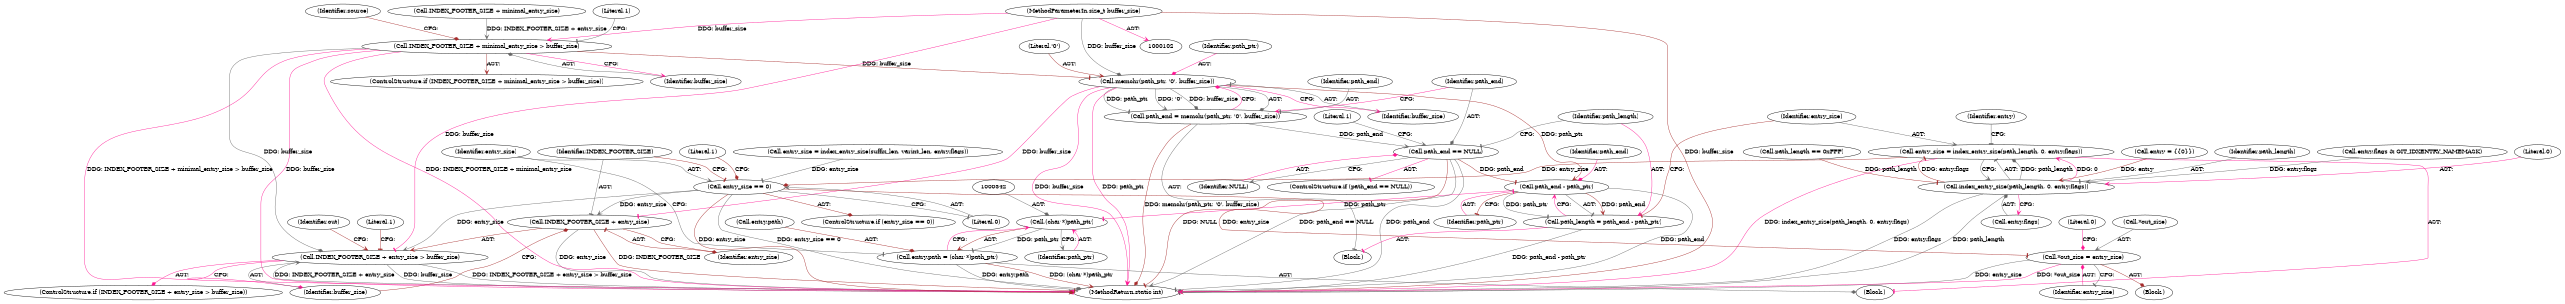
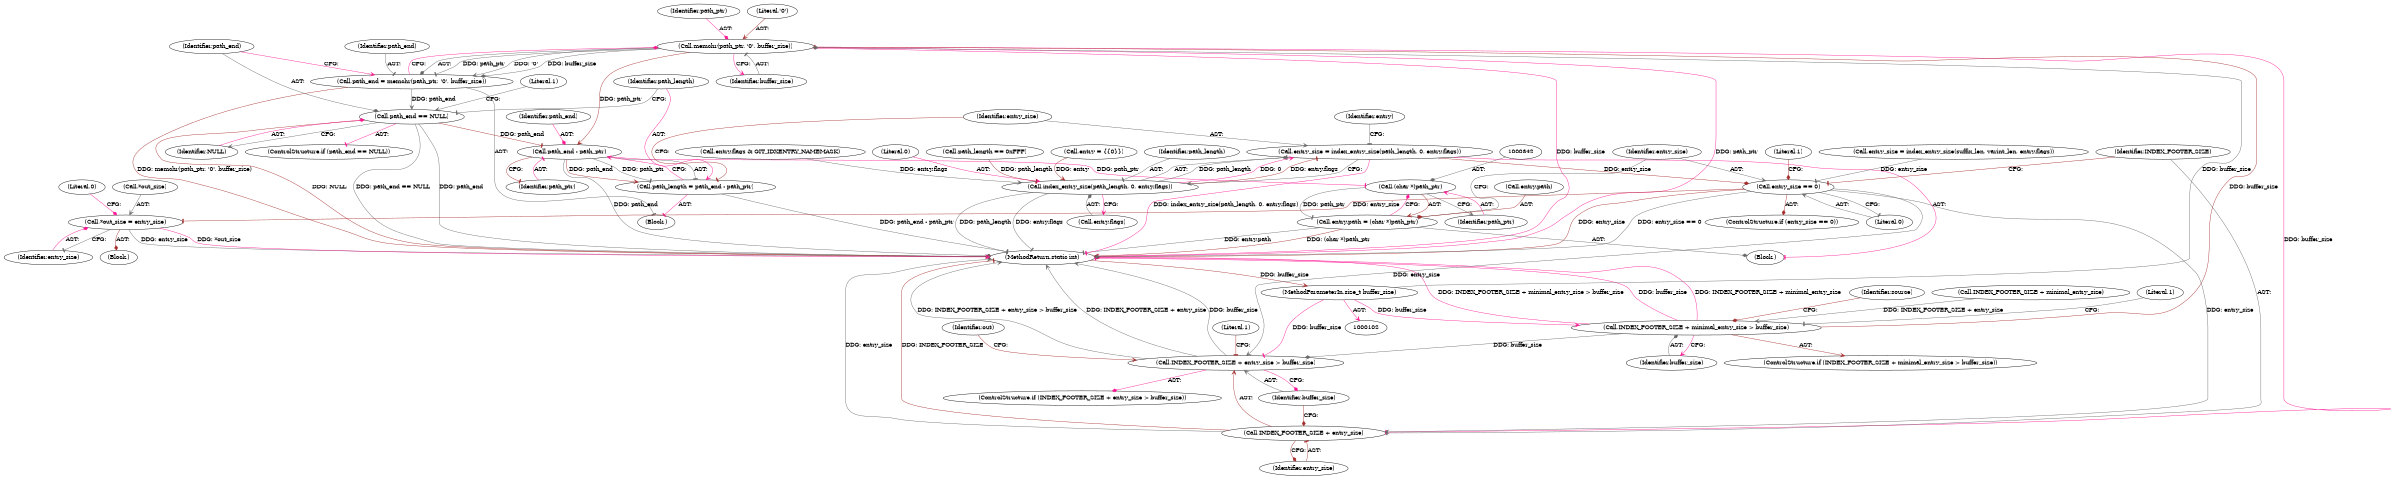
  digraph {
    edge [arrowhead=tee color=gray40]
    n1 [label="(Call,memchr(path_ptr, '\0', buffer_size))"]
    n2 [label="(Call,path_end = memchr(path_ptr, '\0', buffer_size))"]
    n3 [label="(Call,path_end - path_ptr)"]
    n4 [label="(Identifier,buffer_size)"]
    n5 [label="(MethodReturn,static int)"]
    n6 [label="(Call,INDEX_FOOTER_SIZE + entry_size)"]
    n7 [label="(Call,path_end == NULL)"]
    n8 [label="(Block,)"]
    n9 [label="(Call,path_length = path_end - path_ptr)"]
    n10 [label="(Call,(char *)path_ptr)"]
    n11 [label="(Identifier,path_ptr)"]
    n12 [label="(Call,INDEX_FOOTER_SIZE + entry_size > buffer_size)"]
    n13 [label="(ControlStructure,if (INDEX_FOOTER_SIZE + entry_size > buffer_size))"]
    n14 [label="(Identifier,buffer_size)"]
    n15 [label="(Call,INDEX_FOOTER_SIZE + minimal_entry_size > buffer_size)"]
    n16 [label="(ControlStructure,if (INDEX_FOOTER_SIZE + minimal_entry_size > buffer_size))"]
    n17 [label="(Identifier,buffer_size)"]
    n18 [label="(MethodParameterIn,size_t buffer_size)"]
    1000102
    n20 [label="(Identifier,NULL)"]
    n21 [label="(ControlStructure,if (path_end == NULL))"]
    n22 [label="(Call,entry.path = (char *)path_ptr)"]
    n23 [label="(Identifier,path_ptr)"]
    n24 [label="(Call,index_entry_size(path_length, 0, entry.flags))"]
    n25 [label="(Call,entry_size = index_entry_size(path_length, 0, entry.flags))"]
    n26 [label="(Call,entry.flags)"]
    n27 [label="(Call,entry_size == 0)"]
    n28 [label="(Block,)"]
    n29 [label="(Call,*out_size = entry_size)"]
    n30 [label="(ControlStructure,if (entry_size == 0))"]
    n31 [label="(Literal,0)"]
    n32 [label="(Identifier,entry_size)"]
    n33 [label="(Identifier,entry_size)"]
    n34 [label="(Block,)"]
    n35 [label="(Identifier,path_end)"]
    n36 [label="(Identifier,source)"]
    n37 [label="(Literal,1)"]
    n38 [label="(Identifier,path_ptr)"]
    n39 [label="(Literal,'\0')"]
    n40 [label="(Identifier,entry_size)"]
    n41 [label="(Call,entry = {{0}})"]
    n42 [label="(Call,*out_size)"]
    n43 [label="(Identifier,path_end)"]
    n44 [label="(Identifier,path_length)"]
    n45 [label="(Identifier,path_end)"]
    n46 [label="(Identifier,path_length)"]
    n47 [label="(Call,entry.flags & GIT_IDXENTRY_NAMEMASK)"]
    n48 [label="(Literal,0)"]
    n49 [label="(Identifier,INDEX_FOOTER_SIZE)"]
    n50 [label="(Call,INDEX_FOOTER_SIZE + minimal_entry_size)"]
    n51 [label="(Identifier,entry)"]
    n52 [label="(Identifier,entry_size)"]
    n53 [label="(Identifier,out)"]
    n54 [label="(Literal,0)"]
    n55 [label="(Call,path_length == 0xFFF)"]
    n56 [label="(Literal,1)"]
    n57 [label="(Literal,1)"]
    n58 [label="(Call,entry.path)"]
    n59 [label="(Literal,1)"]
    n60 [label="(Call,entry_size = index_entry_size(suffix_len, varint_len, entry.flags))"]
    1000342
    n1 -> n2 [arrowhead=diamond label="AST: "]
    n1 -> n2 [label="DDG: path_ptr"]
    n1 -> n2 [arrowhead=vee label="DDG: '\0'"]
    n1 -> n2 [arrowhead=diamond label="DDG: buffer_size"]
    n1 -> n3 [arrowhead=vee color=brown label="DDG: path_ptr"]
    n1 -> n4 [arrowhead=vee color=deeppink label="CFG: "]
    n1 -> n5 [arrowhead=vee color=deeppink label="DDG: buffer_size"]
    n1 -> n5 [arrowhead=vee color=deeppink label="DDG: path_ptr"]
    n1 -> n6 [color=deeppink label="DDG: buffer_size"]
    n2 -> n1 [arrowhead=diamond color=deeppink label="CFG: "]
    n2 -> n5 [arrowhead=diamond color=brown label="DDG: memchr(path_ptr, '\0', buffer_size)"]
    n2 -> n7 [arrowhead=vee label="DDG: path_end"]
    n2 -> n8 [label="AST: "]
    n3 -> n5 [arrowhead=diamond label="DDG: path_end"]
    n3 -> n9 [label="AST: "]
    n3 -> n9 [arrowhead=vee color=brown label="DDG: path_end"]
    n3 -> n9 [label="DDG: path_ptr"]
    n3 -> n10 [color=deeppink label="DDG: path_ptr"]
    n3 -> n11 [color=brown label="CFG: "]
    n4 -> n1 [label="AST: "]
    n6 -> n5 [arrowhead=vee label="DDG: entry_size"]
    n6 -> n5 [color=brown label="DDG: INDEX_FOOTER_SIZE"]
    n6 -> n12 [arrowhead=vee color=brown label="AST: "]
    n6 -> n32 [arrowhead=diamond color=brown label="CFG: "]
    n7 -> n3 [color=brown label="DDG: path_end"]
    n7 -> n5 [arrowhead=vee label="DDG: path_end == NULL"]
    n7 -> n5 [label="DDG: path_end"]
    n7 -> n5 [color=brown label="DDG: NULL"]
    n7 -> n20 [arrowhead=vee label="CFG: "]
    n7 -> n21 [color=deeppink label="AST: "]
    n9 -> n3 [arrowhead=vee color=deeppink label="CFG: "]
    n9 -> n5 [label="DDG: path_end - path_ptr"]
    n9 -> n8 [color=deeppink label="AST: "]
    n10 -> n22 [arrowhead=vee color=brown label="AST: "]
    n10 -> n22 [label="DDG: path_ptr"]
    n10 -> n23 [arrowhead=vee label="CFG: "]
    n11 -> n3 [color=deeppink label="AST: "]
    n12 -> n5 [arrowhead=vee label="DDG: INDEX_FOOTER_SIZE + entry_size > buffer_size"]
    n12 -> n5 [arrowhead=vee label="DDG: INDEX_FOOTER_SIZE + entry_size"]
    n12 -> n5 [arrowhead=vee label="DDG: buffer_size"]
    n12 -> n13 [arrowhead=diamond color=deeppink label="AST: "]
    n12 -> n14 [arrowhead=diamond color=deeppink label="CFG: "]
    n14 -> n6 [arrowhead=diamond color=brown label="CFG: "]
    n14 -> n12 [arrowhead=vee label="AST: "]
    n15 -> n1 [color=brown label="DDG: buffer_size"]
    n15 -> n5 [arrowhead=diamond color=deeppink label="DDG: INDEX_FOOTER_SIZE + minimal_entry_size > buffer_size"]
    n15 -> n5 [color=deeppink label="DDG: buffer_size"]
    n15 -> n5 [color=deeppink label="DDG: INDEX_FOOTER_SIZE + minimal_entry_size"]
    n15 -> n12 [arrowhead=diamond label="DDG: buffer_size"]
    n15 -> n16 [arrowhead=vee color=brown label="AST: "]
    n15 -> n17 [arrowhead=vee color=deeppink label="CFG: "]
    n17 -> n15 [arrowhead=diamond label="AST: "]
    n18 -> n1 [arrowhead=diamond label="DDG: buffer_size"]
-   n18 -> n5 [arrowhead=vee color=brown label="DDG: buffer_size"]
+   n5 -> n18 [arrowhead=vee color=brown label="DDG: buffer_size"]
    n18 -> n12 [color=deeppink label="DDG: buffer_size"]
    n18 -> n15 [arrowhead=vee color=deeppink label="DDG: buffer_size"]
    n18 -> 1000102 [arrowhead=vee color=deeppink label="AST: "]
    n20 -> n7 [arrowhead=diamond color=deeppink label="AST: "]
    n22 -> n5 [label="DDG: entry.path"]
    n22 -> n5 [arrowhead=vee color=brown label="DDG: (char *)path_ptr"]
-   n22 -> n10 [arrowhead=vee color=deeppink label="CFG: "]
+   n22 -> n10 [arrowhead=diamond color=deeppink label="CFG: "]
    n22 -> n28 [arrowhead=diamond label="AST: "]
    n23 -> n10 [arrowhead=vee color=deeppink label="AST: "]
    n24 -> n5 [label="DDG: entry.flags"]
    n24 -> n5 [label="DDG: path_length"]
    n24 -> n25 [label="AST: "]
    n24 -> n25 [arrowhead=diamond label="DDG: path_length"]
    n24 -> n25 [arrowhead=vee color=deeppink label="DDG: 0"]
    n24 -> n25 [color=brown label="DDG: entry.flags"]
    n24 -> n26 [arrowhead=vee color=deeppink label="CFG: "]
    n25 -> n5 [color=deeppink label="DDG: index_entry_size(path_length, 0, entry.flags)"]
    n25 -> n24 [arrowhead=vee label="CFG: "]
    n25 -> n27 [arrowhead=diamond color=brown label="DDG: entry_size"]
    n25 -> n28 [color=deeppink label="AST: "]
    n26 -> n24 [arrowhead=diamond label="AST: "]
    n27 -> n5 [arrowhead=diamond color=brown label="DDG: entry_size"]
    n27 -> n5 [arrowhead=diamond label="DDG: entry_size == 0"]
    n27 -> n6 [arrowhead=vee label="DDG: entry_size"]
    n27 -> n12 [arrowhead=vee label="DDG: entry_size"]
    n27 -> n29 [color=brown label="DDG: entry_size"]
    n27 -> n30 [arrowhead=diamond color=brown label="AST: "]
    n27 -> n31 [label="CFG: "]
    n29 -> n5 [label="DDG: entry_size"]
    n29 -> n5 [arrowhead=vee color=deeppink label="DDG: *out_size"]
    n29 -> n33 [label="CFG: "]
    n29 -> n34 [arrowhead=diamond color=brown label="AST: "]
    n31 -> n27 [arrowhead=vee label="AST: "]
    n32 -> n6 [color=brown label="AST: "]
    n33 -> n29 [arrowhead=diamond color=deeppink label="AST: "]
    n35 -> n3 [arrowhead=diamond color=deeppink label="AST: "]
    n36 -> n15 [arrowhead=diamond color=brown label="CFG: "]
    n37 -> n7 [arrowhead=vee label="CFG: "]
    n38 -> n1 [arrowhead=diamond color=deeppink label="AST: "]
    n39 -> n1 [arrowhead=vee color=brown label="AST: "]
    n40 -> n9 [color=brown label="CFG: "]
    n40 -> n25 [arrowhead=vee label="AST: "]
    n41 -> n24 [arrowhead=vee color=brown label="DDG: entry"]
    n42 -> n29 [arrowhead=vee label="AST: "]
    n43 -> n2 [arrowhead=vee color=deeppink label="CFG: "]
    n43 -> n7 [arrowhead=diamond label="AST: "]
    n44 -> n7 [label="CFG: "]
    n44 -> n9 [arrowhead=vee color=deeppink label="AST: "]
    n45 -> n2 [label="AST: "]
    n46 -> n24 [label="AST: "]
    n47 -> n24 [arrowhead=vee label="DDG: entry.flags"]
    n48 -> n29 [arrowhead=diamond color=deeppink label="CFG: "]
    n49 -> n6 [label="AST: "]
    n49 -> n27 [color=brown label="CFG: "]
    n50 -> n15 [arrowhead=vee label="DDG: INDEX_FOOTER_SIZE + entry_size"]
    n51 -> n25 [label="CFG: "]
    n52 -> n22 [label="CFG: "]
    n52 -> n27 [arrowhead=vee label="AST: "]
    n53 -> n12 [arrowhead=vee color=brown label="CFG: "]
    n54 -> n24 [arrowhead=vee color=deeppink label="AST: "]
    n55 -> n24 [color=brown label="DDG: path_length"]
    n56 -> n15 [label="CFG: "]
    n57 -> n12 [color=brown label="CFG: "]
    n58 -> n22 [arrowhead=diamond color=brown label="AST: "]
    n59 -> n27 [arrowhead=diamond color=brown label="CFG: "]
    n60 -> n27 [label="DDG: entry_size"]
    1000342 -> n10 [arrowhead=diamond label="AST: "]
  }
